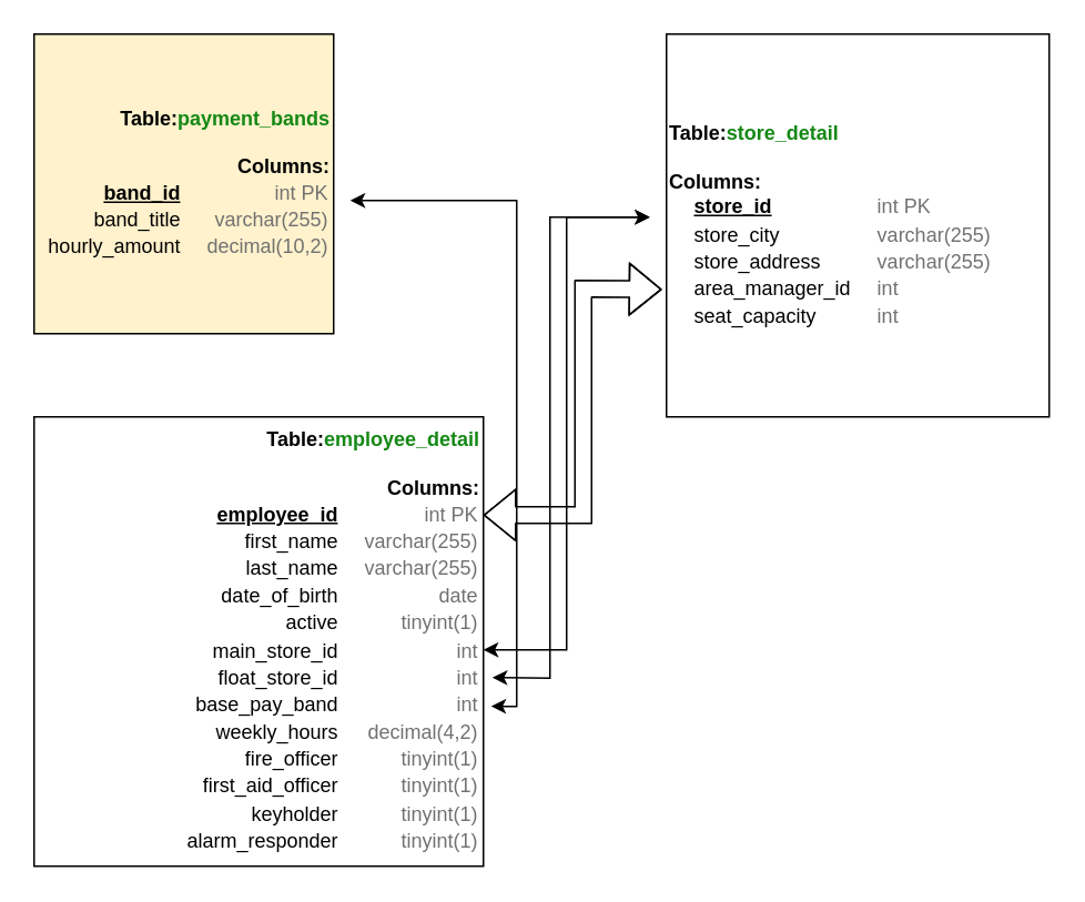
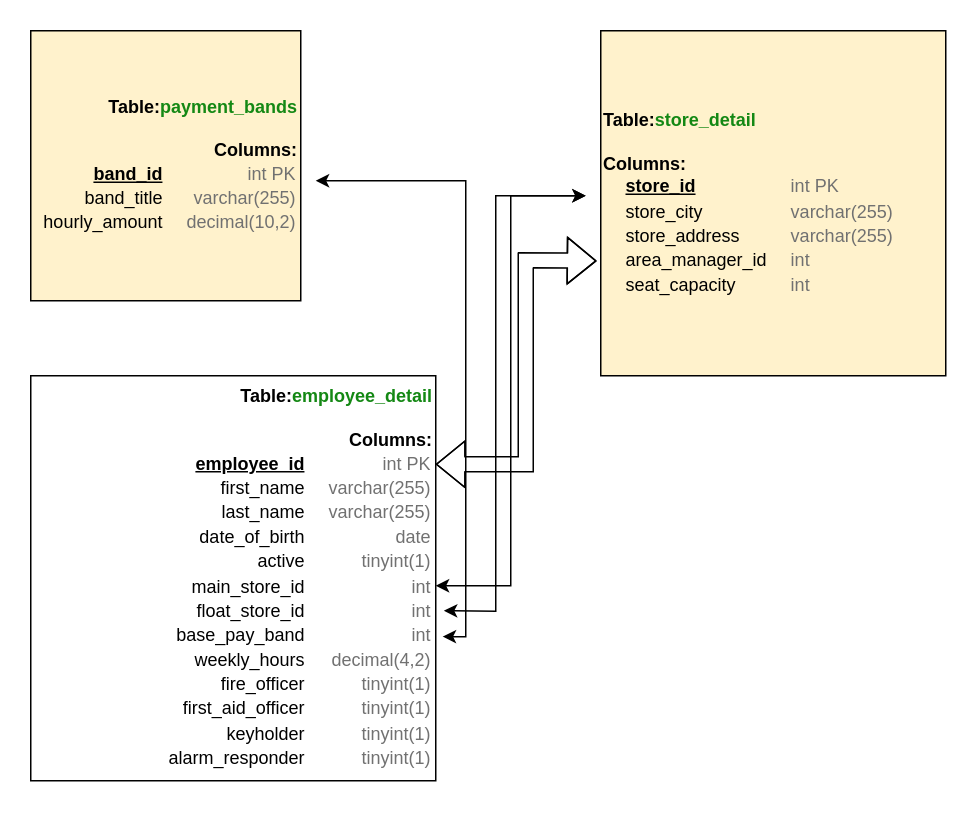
  <mxCell id="0" />
  <mxCell id="1" parent="0" />
  <mxCell id="2" value="&lt;b&gt;Table:&lt;/b&gt;&lt;font color=&quot;#148814&quot;&gt;&lt;b&gt;payment_bands&lt;/b&gt;&lt;/font&gt;&lt;br&gt;&lt;br&gt;&lt;b&gt;Columns:&lt;/b&gt;&lt;table style=&quot;border-left-style: none; border-top-style: none; border-right-style: none; border-bottom-style: none; border-collapse: collapse;&quot;&gt;&lt;tbody&gt;&lt;tr&gt;&lt;td style=&quot;border-left-style: none; border-top-style: none; border-right-style: none; border-bottom-style: none; padding-left: 15px;&quot;&gt;&lt;b&gt;&lt;u&gt;band_id&lt;/u&gt;&lt;/b&gt;&lt;/td&gt;&lt;td style=&quot;border-left-style: none; border-top-style: none; border-right-style: none; border-bottom-style: none; padding-left: 15px;&quot;&gt;&lt;font color=&quot;#717171&quot;&gt;int PK&lt;/font&gt;&lt;/td&gt;&lt;/tr&gt;&lt;tr&gt;&lt;td style=&quot;border-left-style: none; border-top-style: none; border-right-style: none; border-bottom-style: none; padding-left: 15px;&quot;&gt;band_title&lt;/td&gt;&lt;td style=&quot;border-left-style: none; border-top-style: none; border-right-style: none; border-bottom-style: none; padding-left: 15px;&quot;&gt;&lt;font color=&quot;#717171&quot;&gt;varchar(255)&lt;/font&gt;&lt;/td&gt;&lt;/tr&gt;&lt;tr&gt;&lt;td style=&quot;border-left-style: none; border-top-style: none; border-right-style: none; border-bottom-style: none; padding-left: 15px;&quot;&gt;hourly_amount&lt;/td&gt;&lt;td style=&quot;border-left-style: none; border-top-style: none; border-right-style: none; border-bottom-style: none; padding-left: 15px;&quot;&gt;&lt;font color=&quot;#717171&quot;&gt;decimal(10,2)&lt;/font&gt;&lt;/td&gt;&lt;/tr&gt;&lt;/tbody&gt;&lt;/table&gt;" style="whiteSpace=wrap;html=1;aspect=fixed;fontFamily=Helvetica;movable=1;resizable=1;rotatable=1;deletable=1;editable=1;locked=0;connectable=1;align=right;fillColor=#fff2cc;" vertex="1" parent="1"><mxGeometry x="20" y="20" width="180" height="180" as="geometry" /></mxCell>
- <mxCell id="3" value="&lt;b&gt;Table:&lt;/b&gt;&lt;font color=&quot;#148814&quot;&gt;&lt;b&gt;store_detail&lt;/b&gt;&lt;/font&gt;&lt;br&gt;&lt;br&gt;&lt;b&gt;Columns:&lt;/b&gt;&lt;table style=&quot;border-left-style: none; border-top-style: none; border-right-style: none; border-bottom-style: none; border-collapse: collapse;&quot;&gt;&lt;tbody&gt;&lt;tr&gt;&lt;td style=&quot;border-left-style: none; border-top-style: none; border-right-style: none; border-bottom-style: none; padding-left: 15px;&quot;&gt;&lt;b&gt;&lt;u&gt;store_id&lt;/u&gt;&lt;/b&gt;&lt;/td&gt;&lt;td style=&quot;border-left-style: none; border-top-style: none; border-right-style: none; border-bottom-style: none; padding-left: 15px;&quot;&gt;&lt;font color=&quot;#717171&quot;&gt;int PK&lt;/font&gt;&lt;/td&gt;&lt;/tr&gt;&lt;tr&gt;&lt;td style=&quot;border-left-style: none; border-top-style: none; border-right-style: none; border-bottom-style: none; padding-left: 15px;&quot;&gt;store_city&lt;/td&gt;&lt;td style=&quot;border-left-style: none; border-top-style: none; border-right-style: none; border-bottom-style: none; padding-left: 15px;&quot;&gt;&lt;font color=&quot;#717171&quot;&gt;varchar(255)&lt;/font&gt;&lt;/td&gt;&lt;/tr&gt;&lt;tr&gt;&lt;td style=&quot;border-left-style: none; border-top-style: none; border-right-style: none; border-bottom-style: none; padding-left: 15px;&quot;&gt;store_address&lt;/td&gt;&lt;td style=&quot;border-left-style: none; border-top-style: none; border-right-style: none; border-bottom-style: none; padding-left: 15px;&quot;&gt;&lt;font color=&quot;#717171&quot;&gt;varchar(255)&lt;/font&gt;&lt;/td&gt;&lt;/tr&gt;&lt;tr&gt;&lt;td style=&quot;border-left-style: none; border-top-style: none; border-right-style: none; border-bottom-style: none; padding-left: 15px;&quot;&gt;area_manager_id&lt;/td&gt;&lt;td style=&quot;border-left-style: none; border-top-style: none; border-right-style: none; border-bottom-style: none; padding-left: 15px;&quot;&gt;&lt;font color=&quot;#717171&quot;&gt;int&lt;/font&gt;&lt;/td&gt;&lt;/tr&gt;&lt;tr&gt;&lt;td style=&quot;border-left-style: none; border-top-style: none; border-right-style: none; border-bottom-style: none; padding-left: 15px;&quot;&gt;seat_capacity&lt;/td&gt;&lt;td style=&quot;border-left-style: none; border-top-style: none; border-right-style: none; border-bottom-style: none; padding-left: 15px;&quot;&gt;&lt;font color=&quot;#717171&quot;&gt;int&lt;/font&gt;&lt;/td&gt;&lt;/tr&gt;&lt;/tbody&gt;&lt;/table&gt;" style="whiteSpace=wrap;html=1;aspect=fixed;align=left;" vertex="1" parent="1"><mxGeometry x="400" y="20" width="230" height="230" as="geometry" /></mxCell>
+ <mxCell id="3" value="&lt;b&gt;Table:&lt;/b&gt;&lt;font color=&quot;#148814&quot;&gt;&lt;b&gt;store_detail&lt;/b&gt;&lt;/font&gt;&lt;br&gt;&lt;br&gt;&lt;b&gt;Columns:&lt;/b&gt;&lt;table style=&quot;border-left-style: none; border-top-style: none; border-right-style: none; border-bottom-style: none; border-collapse: collapse;&quot;&gt;&lt;tbody&gt;&lt;tr&gt;&lt;td style=&quot;border-left-style: none; border-top-style: none; border-right-style: none; border-bottom-style: none; padding-left: 15px;&quot;&gt;&lt;b&gt;&lt;u&gt;store_id&lt;/u&gt;&lt;/b&gt;&lt;/td&gt;&lt;td style=&quot;border-left-style: none; border-top-style: none; border-right-style: none; border-bottom-style: none; padding-left: 15px;&quot;&gt;&lt;font color=&quot;#717171&quot;&gt;int PK&lt;/font&gt;&lt;/td&gt;&lt;/tr&gt;&lt;tr&gt;&lt;td style=&quot;border-left-style: none; border-top-style: none; border-right-style: none; border-bottom-style: none; padding-left: 15px;&quot;&gt;store_city&lt;/td&gt;&lt;td style=&quot;border-left-style: none; border-top-style: none; border-right-style: none; border-bottom-style: none; padding-left: 15px;&quot;&gt;&lt;font color=&quot;#717171&quot;&gt;varchar(255)&lt;/font&gt;&lt;/td&gt;&lt;/tr&gt;&lt;tr&gt;&lt;td style=&quot;border-left-style: none; border-top-style: none; border-right-style: none; border-bottom-style: none; padding-left: 15px;&quot;&gt;store_address&lt;/td&gt;&lt;td style=&quot;border-left-style: none; border-top-style: none; border-right-style: none; border-bottom-style: none; padding-left: 15px;&quot;&gt;&lt;font color=&quot;#717171&quot;&gt;varchar(255)&lt;/font&gt;&lt;/td&gt;&lt;/tr&gt;&lt;tr&gt;&lt;td style=&quot;border-left-style: none; border-top-style: none; border-right-style: none; border-bottom-style: none; padding-left: 15px;&quot;&gt;area_manager_id&lt;/td&gt;&lt;td style=&quot;border-left-style: none; border-top-style: none; border-right-style: none; border-bottom-style: none; padding-left: 15px;&quot;&gt;&lt;font color=&quot;#717171&quot;&gt;int&lt;/font&gt;&lt;/td&gt;&lt;/tr&gt;&lt;tr&gt;&lt;td style=&quot;border-left-style: none; border-top-style: none; border-right-style: none; border-bottom-style: none; padding-left: 15px;&quot;&gt;seat_capacity&lt;/td&gt;&lt;td style=&quot;border-left-style: none; border-top-style: none; border-right-style: none; border-bottom-style: none; padding-left: 15px;&quot;&gt;&lt;font color=&quot;#717171&quot;&gt;int&lt;/font&gt;&lt;/td&gt;&lt;/tr&gt;&lt;/tbody&gt;&lt;/table&gt;" style="whiteSpace=wrap;html=1;aspect=fixed;align=left;fillColor=#fff2cc;" vertex="1" parent="1"><mxGeometry x="400" y="20" width="230" height="230" as="geometry" /></mxCell>
  <mxCell id="4" value="&lt;b&gt;Table:&lt;/b&gt;&lt;font color=&quot;#148814&quot;&gt;&lt;b&gt;employee_detail&lt;/b&gt;&lt;/font&gt;&lt;br&gt;&lt;br&gt;&lt;b&gt;Columns:&lt;/b&gt;&lt;table style=&quot;border-left-style: none; border-top-style: none; border-right-style: none; border-bottom-style: none; border-collapse: collapse;&quot;&gt;&lt;tbody&gt;&lt;tr&gt;&lt;td style=&quot;border-left-style: none; border-top-style: none; border-right-style: none; border-bottom-style: none; padding-left: 15px;&quot;&gt;&lt;b&gt;&lt;u&gt;employee_id&lt;/u&gt;&lt;/b&gt;&lt;/td&gt;&lt;td style=&quot;border-left-style: none; border-top-style: none; border-right-style: none; border-bottom-style: none; padding-left: 15px;&quot;&gt;&lt;font color=&quot;#717171&quot;&gt;int PK&lt;/font&gt;&lt;/td&gt;&lt;/tr&gt;&lt;tr&gt;&lt;td style=&quot;border-left-style: none; border-top-style: none; border-right-style: none; border-bottom-style: none; padding-left: 15px;&quot;&gt;first_name&lt;/td&gt;&lt;td style=&quot;border-left-style: none; border-top-style: none; border-right-style: none; border-bottom-style: none; padding-left: 15px;&quot;&gt;&lt;font color=&quot;#717171&quot;&gt;varchar(255)&lt;/font&gt;&lt;/td&gt;&lt;/tr&gt;&lt;tr&gt;&lt;td style=&quot;border-left-style: none; border-top-style: none; border-right-style: none; border-bottom-style: none; padding-left: 15px;&quot;&gt;last_name&lt;/td&gt;&lt;td style=&quot;border-left-style: none; border-top-style: none; border-right-style: none; border-bottom-style: none; padding-left: 15px;&quot;&gt;&lt;font color=&quot;#717171&quot;&gt;varchar(255)&lt;/font&gt;&lt;/td&gt;&lt;/tr&gt;&lt;tr&gt;&lt;td style=&quot;border-left-style: none; border-top-style: none; border-right-style: none; border-bottom-style: none; padding-left: 15px;&quot;&gt;date_of_birth&lt;/td&gt;&lt;td style=&quot;border-left-style: none; border-top-style: none; border-right-style: none; border-bottom-style: none; padding-left: 15px;&quot;&gt;&lt;font color=&quot;#717171&quot;&gt;date&lt;/font&gt;&lt;/td&gt;&lt;/tr&gt;&lt;tr&gt;&lt;td style=&quot;border-left-style: none; border-top-style: none; border-right-style: none; border-bottom-style: none; padding-left: 15px;&quot;&gt;active&lt;/td&gt;&lt;td style=&quot;border-left-style: none; border-top-style: none; border-right-style: none; border-bottom-style: none; padding-left: 15px;&quot;&gt;&lt;font color=&quot;#717171&quot;&gt;tinyint(1)&lt;/font&gt;&lt;/td&gt;&lt;/tr&gt;&lt;tr&gt;&lt;td style=&quot;border-left-style: none; border-top-style: none; border-right-style: none; border-bottom-style: none; padding-left: 15px;&quot;&gt;main_store_id&lt;/td&gt;&lt;td style=&quot;border-left-style: none; border-top-style: none; border-right-style: none; border-bottom-style: none; padding-left: 15px;&quot;&gt;&lt;font color=&quot;#717171&quot;&gt;int&lt;/font&gt;&lt;/td&gt;&lt;/tr&gt;&lt;tr&gt;&lt;td style=&quot;border-left-style: none; border-top-style: none; border-right-style: none; border-bottom-style: none; padding-left: 15px;&quot;&gt;float_store_id&lt;/td&gt;&lt;td style=&quot;border-left-style: none; border-top-style: none; border-right-style: none; border-bottom-style: none; padding-left: 15px;&quot;&gt;&lt;font color=&quot;#717171&quot;&gt;int&lt;/font&gt;&lt;/td&gt;&lt;/tr&gt;&lt;tr&gt;&lt;td style=&quot;border-left-style: none; border-top-style: none; border-right-style: none; border-bottom-style: none; padding-left: 15px;&quot;&gt;base_pay_band&lt;/td&gt;&lt;td style=&quot;border-left-style: none; border-top-style: none; border-right-style: none; border-bottom-style: none; padding-left: 15px;&quot;&gt;&lt;font color=&quot;#717171&quot;&gt;int&lt;/font&gt;&lt;/td&gt;&lt;/tr&gt;&lt;tr&gt;&lt;td style=&quot;border-left-style: none; border-top-style: none; border-right-style: none; border-bottom-style: none; padding-left: 15px;&quot;&gt;weekly_hours&lt;/td&gt;&lt;td style=&quot;border-left-style: none; border-top-style: none; border-right-style: none; border-bottom-style: none; padding-left: 15px;&quot;&gt;&lt;font color=&quot;#717171&quot;&gt;decimal(4,2)&lt;/font&gt;&lt;/td&gt;&lt;/tr&gt;&lt;tr&gt;&lt;td style=&quot;border-left-style: none; border-top-style: none; border-right-style: none; border-bottom-style: none; padding-left: 15px;&quot;&gt;fire_officer&lt;/td&gt;&lt;td style=&quot;border-left-style: none; border-top-style: none; border-right-style: none; border-bottom-style: none; padding-left: 15px;&quot;&gt;&lt;font color=&quot;#717171&quot;&gt;tinyint(1)&lt;/font&gt;&lt;/td&gt;&lt;/tr&gt;&lt;tr&gt;&lt;td style=&quot;border-left-style: none; border-top-style: none; border-right-style: none; border-bottom-style: none; padding-left: 15px;&quot;&gt;first_aid_officer&lt;/td&gt;&lt;td style=&quot;border-left-style: none; border-top-style: none; border-right-style: none; border-bottom-style: none; padding-left: 15px;&quot;&gt;&lt;font color=&quot;#717171&quot;&gt;tinyint(1)&lt;/font&gt;&lt;/td&gt;&lt;/tr&gt;&lt;tr&gt;&lt;td style=&quot;border-left-style: none; border-top-style: none; border-right-style: none; border-bottom-style: none; padding-left: 15px;&quot;&gt;keyholder&lt;/td&gt;&lt;td style=&quot;border-left-style: none; border-top-style: none; border-right-style: none; border-bottom-style: none; padding-left: 15px;&quot;&gt;&lt;font color=&quot;#717171&quot;&gt;tinyint(1)&lt;/font&gt;&lt;/td&gt;&lt;/tr&gt;&lt;tr&gt;&lt;td style=&quot;border-left-style: none; border-top-style: none; border-right-style: none; border-bottom-style: none; padding-left: 15px;&quot;&gt;alarm_responder&lt;/td&gt;&lt;td style=&quot;border-left-style: none; border-top-style: none; border-right-style: none; border-bottom-style: none; padding-left: 15px;&quot;&gt;&lt;font color=&quot;#717171&quot;&gt;tinyint(1)&lt;/font&gt;&lt;/td&gt;&lt;/tr&gt;&lt;/tbody&gt;&lt;/table&gt;" style="whiteSpace=wrap;html=1;aspect=fixed;align=right;" vertex="1" parent="1"><mxGeometry x="20" y="250" width="270" height="270" as="geometry" /></mxCell>
  <mxCell id="5" value="" style="shape=flexArrow;endArrow=classic;startArrow=classic;html=1;rounded=0;entryX=-0.012;entryY=0.667;entryDx=0;entryDy=0;entryPerimeter=0;" edge="1" parent="1" target="3"><mxGeometry width="100" height="100" relative="1" as="geometry"><mxPoint x="290" y="309" as="sourcePoint" /><mxPoint x="400" y="100.34" as="targetPoint" /><Array as="points"><mxPoint x="350" y="309" /><mxPoint x="350" y="173" /></Array></mxGeometry></mxCell>
  <mxCell id="6" value="" style="endArrow=classic;startArrow=classic;html=1;rounded=0;" edge="1" parent="1"><mxGeometry width="50" height="50" relative="1" as="geometry"><mxPoint x="290" y="390" as="sourcePoint" /><mxPoint x="390" y="130" as="targetPoint" /><Array as="points"><mxPoint x="340" y="390" /><mxPoint x="340" y="130" /></Array></mxGeometry></mxCell>
  <mxCell id="7" value="" style="endArrow=classic;startArrow=classic;html=1;rounded=0;exitX=1.02;exitY=0.58;exitDx=0;exitDy=0;exitPerimeter=0;" edge="1" parent="1" source="4"><mxGeometry width="50" height="50" relative="1" as="geometry"><mxPoint x="250" y="360" as="sourcePoint" /><mxPoint x="390" y="130" as="targetPoint" /><Array as="points"><mxPoint x="330" y="407" /><mxPoint x="330" y="130" /></Array></mxGeometry></mxCell>
  <mxCell id="8" value="" style="endArrow=classic;startArrow=classic;html=1;rounded=0;exitX=1.017;exitY=0.644;exitDx=0;exitDy=0;exitPerimeter=0;" edge="1" parent="1" source="4"><mxGeometry width="50" height="50" relative="1" as="geometry"><mxPoint x="250" y="360" as="sourcePoint" /><mxPoint x="210" y="120" as="targetPoint" /><Array as="points"><mxPoint x="310" y="424" /><mxPoint x="310" y="120" /></Array></mxGeometry></mxCell>
